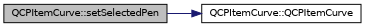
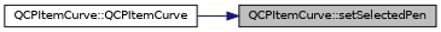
  digraph {
    rankdir=RL
    node [color=black fontname=Helvetica fontsize=10 shape=record style=filled]
    n1 [fillcolor=grey75 fontcolor=black height=0.2 label="QCPItemCurve::setSelectedPen" width=0.4]
    n2 [fillcolor=white height=0.2 label="QCPItemCurve::QCPItemCurve" width=0.4]
-   n2 -> n1 [color=midnightblue dir=back fontname=Helvetica fontsize=10 labelfontname=Helvetica labelfontsize=10 style=solid]
+   n1 -> n2 [color=midnightblue dir=back fontname=Helvetica fontsize=10 labelfontname=Helvetica labelfontsize=10 style=solid]
  }
